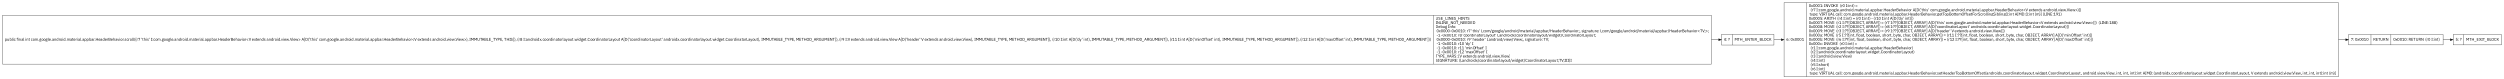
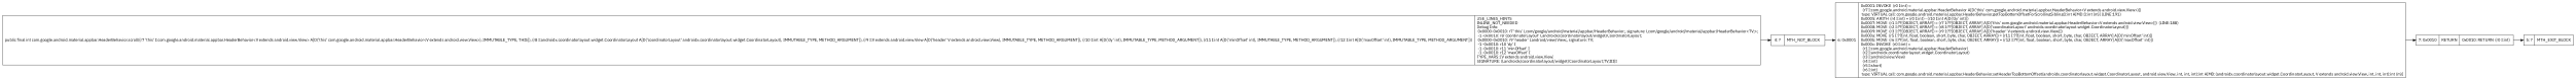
  digraph {
    fontname="IBM Plex Sans"
    rankdir=LR
    node [fontname="IBM Plex Sans" shape=record]
    edge [fontname="IBM Plex Sans"]
-   n1 [label="{4\:\ ?|MTH_ENTER_BLOCK\l}"]
+   n1 [label="{4\:\ ?|MTH_NOT_BLOCK\l}"]
    n2 [label="{6\:\ 0x0001|0x0001: INVOKE  (r0 I:int) = \l  (r7 I:com.google.android.material.appbar.HeaderBehavior A[D('this' com.google.android.material.appbar.HeaderBehavior\<V extends android.view.View\>)])\l type: VIRTUAL call: com.google.android.material.appbar.HeaderBehavior.getTopBottomOffsetForScrollingSibling():int A[MD:():int (m)] (LINE:191)\l0x0005: ARITH  (r4 I:int) = (r0 I:int) \- (r10 I:int A[D('dy' int)]) \l0x0007: MOVE  (r1 I:??[OBJECT, ARRAY]) = (r7 I:??[OBJECT, ARRAY] A[D('this' com.google.android.material.appbar.HeaderBehavior\<V extends android.view.View\>)])  (LINE:188)\l0x0008: MOVE  (r2 I:??[OBJECT, ARRAY]) = (r8 I:??[OBJECT, ARRAY] A[D('coordinatorLayout' androidx.coordinatorlayout.widget.CoordinatorLayout)]) \l0x0009: MOVE  (r3 I:??[OBJECT, ARRAY]) = (r9 I:??[OBJECT, ARRAY] A[D('header' V extends android.view.View)]) \l0x000a: MOVE  (r5 I:??[int, float, boolean, short, byte, char, OBJECT, ARRAY]) = (r11 I:??[int, float, boolean, short, byte, char, OBJECT, ARRAY] A[D('minOffset' int)]) \l0x000b: MOVE  (r6 I:??[int, float, boolean, short, byte, char, OBJECT, ARRAY]) = (r12 I:??[int, float, boolean, short, byte, char, OBJECT, ARRAY] A[D('maxOffset' int)]) \l0x000c: INVOKE  (r0 I:int) = \l  (r1 I:com.google.android.material.appbar.HeaderBehavior)\l  (r2 I:androidx.coordinatorlayout.widget.CoordinatorLayout)\l  (r3 I:android.view.View)\l  (r4 I:int)\l  (r5 I:short)\l  (r6 I:int)\l type: VIRTUAL call: com.google.android.material.appbar.HeaderBehavior.setHeaderTopBottomOffset(androidx.coordinatorlayout.widget.CoordinatorLayout, android.view.View, int, int, int):int A[MD:(androidx.coordinatorlayout.widget.CoordinatorLayout, V extends android.view.View, int, int, int):int (m)]\l}"]
    n3 [label="{7\:\ 0x0010|RETURN\l|0x0010: RETURN  (r0 I:int) \l}"]
    n4 [label="{5\:\ ?|MTH_EXIT_BLOCK\l}"]
    n5 [label="{public final int com.google.android.material.appbar.HeaderBehavior.scroll((r7 'this' I:com.google.android.material.appbar.HeaderBehavior\<V extends android.view.View\> A[D('this' com.google.android.material.appbar.HeaderBehavior\<V extends android.view.View\>), IMMUTABLE_TYPE, THIS]), (r8 I:androidx.coordinatorlayout.widget.CoordinatorLayout A[D('coordinatorLayout' androidx.coordinatorlayout.widget.CoordinatorLayout), IMMUTABLE_TYPE, METHOD_ARGUMENT]), (r9 I:V extends android.view.View A[D('header' V extends android.view.View), IMMUTABLE_TYPE, METHOD_ARGUMENT]), (r10 I:int A[D('dy' int), IMMUTABLE_TYPE, METHOD_ARGUMENT]), (r11 I:int A[D('minOffset' int), IMMUTABLE_TYPE, METHOD_ARGUMENT]), (r12 I:int A[D('maxOffset' int), IMMUTABLE_TYPE, METHOD_ARGUMENT]))  | USE_LINES_HINTS\lINLINE_NOT_NEEDED\lDebug Info:\l  0x0000\-0x0010: r7 'this' Lcom\/google\/android\/material\/appbar\/HeaderBehavior;, signature: Lcom\/google\/android\/material\/appbar\/HeaderBehavior\<TV;\>;\l  \-1 \-0x0010: r8 'coordinatorLayout' Landroidx\/coordinatorlayout\/widget\/CoordinatorLayout;\l  0x0000\-0x0010: r9 'header' Landroid\/view\/View;, signature: TV;\l  \-1 \-0x0010: r10 'dy' I\l  \-1 \-0x0010: r11 'minOffset' I\l  \-1 \-0x0010: r12 'maxOffset' I\lTYPE_VARS: [V extends android.view.View]\lSIGNATURE: (Landroidx\/coordinatorlayout\/widget\/CoordinatorLayout;TV;III)I\l}"]
    n1 -> n2
    n2 -> n3
    n3 -> n4
    n5 -> n1
  }
